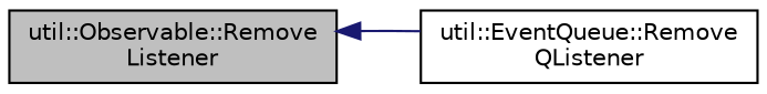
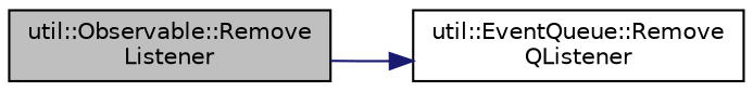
  digraph {
    rankdir=LR
    node [color=black fontname=Helvetica fontsize=10 shape=record]
    n1 [fillcolor=grey75 fontcolor=black height=0.2 label="util::Observable::Remove\lListener" style=filled width=0.4]
    n2 [height=0.2 label="util::EventQueue::Remove\lQListener" width=0.4]
-   n2 -> n1 [color=midnightblue fontname=Helvetica fontsize=10 labelfontname=Helvetica labelfontsize=10 style=solid]
+   n1 -> n2 [color=midnightblue fontname=Helvetica fontsize=10 labelfontname=Helvetica labelfontsize=10 style=solid]
  }
